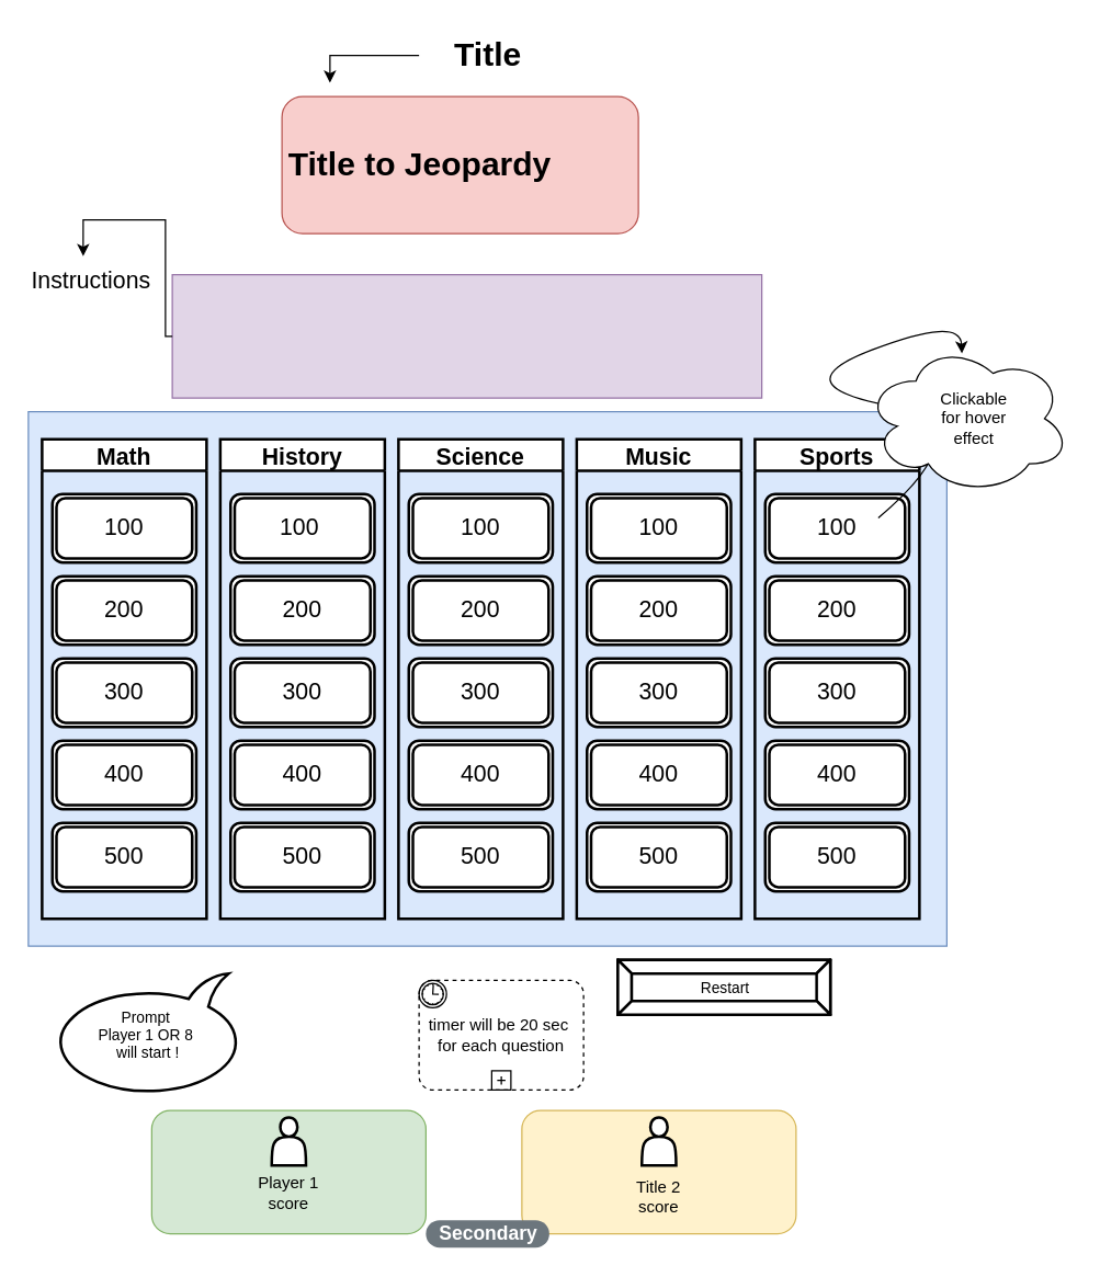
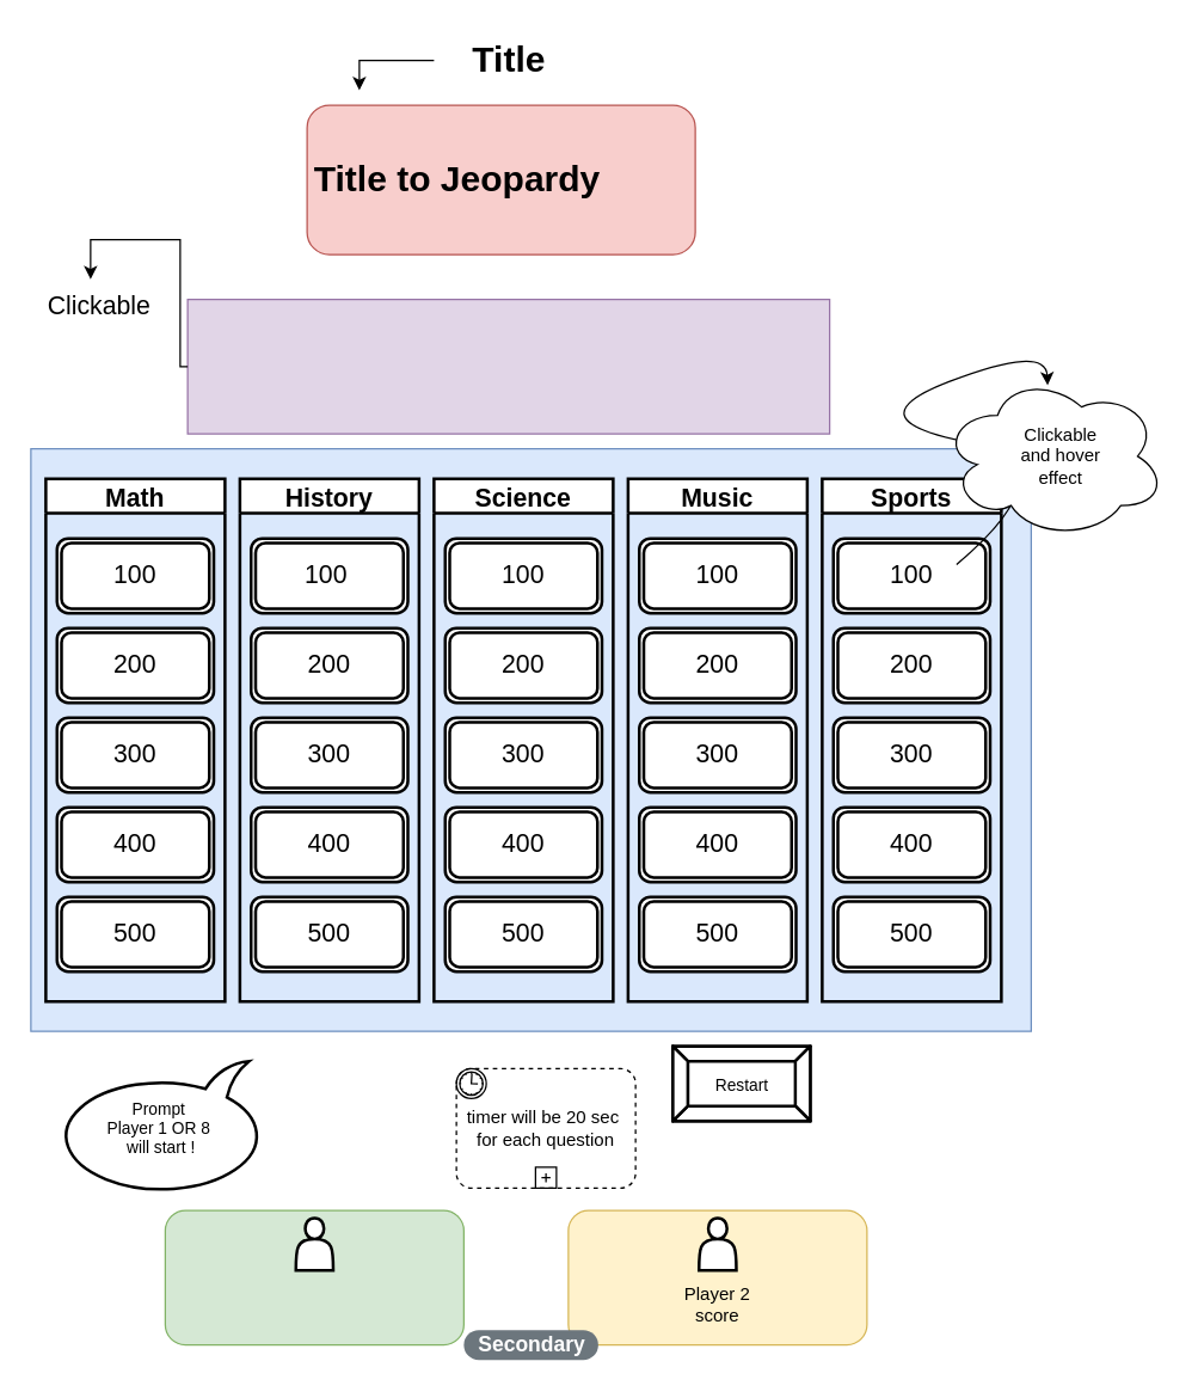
  <mxCell id="0" />
  <mxCell id="1" parent="0" />
  <mxCell id="2" style="edgeStyle=orthogonalEdgeStyle;rounded=0;orthogonalLoop=1;jettySize=auto;html=1;exitX=1;exitY=0.5;exitDx=0;exitDy=0;fontSize=17;" parent="1" source="3" edge="1"><mxGeometry relative="1" as="geometry"><mxPoint x="670" y="495" as="targetPoint" /></mxGeometry></mxCell>
  <mxCell id="3" value="" style="rounded=0;whiteSpace=wrap;html=1;fillColor=#dae8fc;strokeColor=#6c8ebf;" parent="1" vertex="1"><mxGeometry x="20" y="300" width="670" height="390" as="geometry" /></mxCell>
  <mxCell id="4" value="" style="rounded=1;whiteSpace=wrap;html=1;fillColor=#f8cecc;strokeColor=#b85450;" parent="1" vertex="1"><mxGeometry x="205" y="70" width="260" height="100" as="geometry" /></mxCell>
  <mxCell id="5" value="&lt;h1&gt;Title to Jeopardy&lt;/h1&gt;" style="text;html=1;strokeColor=none;fillColor=none;spacing=5;spacingTop=-20;whiteSpace=wrap;overflow=hidden;rounded=0;" parent="1" vertex="1"><mxGeometry x="205" y="100" width="320" height="120" as="geometry" /></mxCell>
  <mxCell id="6" value="" style="rounded=1;whiteSpace=wrap;html=1;fillColor=#d5e8d4;strokeColor=#82b366;" parent="1" vertex="1"><mxGeometry x="110" y="810" width="200" height="90" as="geometry" /></mxCell>
- <mxCell id="7" value="Player 1 score" style="text;html=1;strokeColor=none;fillColor=none;align=center;verticalAlign=middle;whiteSpace=wrap;rounded=0;" parent="1" vertex="1"><mxGeometry x="180" y="860" width="60" height="20" as="geometry" /></mxCell>
  <mxCell id="8" style="edgeStyle=orthogonalEdgeStyle;rounded=0;orthogonalLoop=1;jettySize=auto;html=1;exitX=0.5;exitY=1;exitDx=0;exitDy=0;entryX=0.5;entryY=1;entryDx=0;entryDy=0;fontSize=11;" parent="1" source="9" target="10" edge="1"><mxGeometry relative="1" as="geometry" /></mxCell>
  <mxCell id="9" value="" style="rounded=1;whiteSpace=wrap;html=1;fillColor=#fff2cc;strokeColor=#d6b656;" parent="1" vertex="1"><mxGeometry x="380" y="810" width="200" height="90" as="geometry" /></mxCell>
- <mxCell id="10" value="Title 2 score" style="text;html=1;strokeColor=none;fillColor=none;align=center;verticalAlign=middle;whiteSpace=wrap;rounded=0;" parent="1" vertex="1"><mxGeometry x="450" y="860" width="60" height="25" as="geometry" /></mxCell>
+ <mxCell id="10" value="Player 2 score" style="text;html=1;strokeColor=none;fillColor=none;align=center;verticalAlign=middle;whiteSpace=wrap;rounded=0;" parent="1" vertex="1"><mxGeometry x="450" y="860" width="60" height="25" as="geometry" /></mxCell>
  <mxCell id="11" value="" style="rounded=0;whiteSpace=wrap;html=1;fillColor=#e1d5e7;strokeColor=#9673a6;" parent="1" vertex="1"><mxGeometry x="125" y="200" width="430" height="90" as="geometry" /></mxCell>
- <mxCell id="12" value="&lt;font style=&quot;font-size: 17px&quot;&gt;Instructions&lt;/font&gt;" style="text;html=1;strokeColor=none;fillColor=none;align=center;verticalAlign=middle;whiteSpace=wrap;rounded=0;strokeWidth=2;" parent="1" vertex="1"><mxGeometry x="35.5" y="190" width="60" height="30" as="geometry" /></mxCell>
+ <mxCell id="12" value="&lt;font style=&quot;font-size: 17px&quot;&gt;Clickable&lt;/font&gt;" style="text;html=1;strokeColor=none;fillColor=none;align=center;verticalAlign=middle;whiteSpace=wrap;rounded=0;strokeWidth=2;" parent="1" vertex="1"><mxGeometry x="35.5" y="190" width="60" height="30" as="geometry" /></mxCell>
  <mxCell id="13" value="Math" style="swimlane;fontSize=17;strokeWidth=2;" parent="1" vertex="1"><mxGeometry x="30" y="320" width="120" height="350" as="geometry" /></mxCell>
  <mxCell id="14" value="" style="shape=ext;double=1;rounded=1;whiteSpace=wrap;html=1;fontSize=17;strokeWidth=2;" parent="13" vertex="1"><mxGeometry x="7.5" y="40" width="105" height="50" as="geometry" /></mxCell>
  <mxCell id="15" value="" style="shape=ext;double=1;rounded=1;whiteSpace=wrap;html=1;fontSize=17;strokeWidth=2;" parent="13" vertex="1"><mxGeometry x="7.5" y="100" width="105" height="50" as="geometry" /></mxCell>
  <mxCell id="16" value="" style="shape=ext;double=1;rounded=1;whiteSpace=wrap;html=1;fontSize=17;strokeWidth=2;" parent="13" vertex="1"><mxGeometry x="7.5" y="160" width="105" height="50" as="geometry" /></mxCell>
  <mxCell id="17" value="" style="shape=ext;double=1;rounded=1;whiteSpace=wrap;html=1;fontSize=17;strokeWidth=2;" parent="13" vertex="1"><mxGeometry x="7.5" y="220" width="105" height="50" as="geometry" /></mxCell>
  <mxCell id="18" value="" style="shape=ext;double=1;rounded=1;whiteSpace=wrap;html=1;fontSize=17;strokeWidth=2;" parent="13" vertex="1"><mxGeometry x="7.5" y="280" width="105" height="50" as="geometry" /></mxCell>
  <mxCell id="19" value="100" style="text;html=1;strokeColor=none;fillColor=none;align=center;verticalAlign=middle;whiteSpace=wrap;rounded=0;fontSize=17;" parent="13" vertex="1"><mxGeometry x="30" y="50" width="60" height="30" as="geometry" /></mxCell>
  <mxCell id="20" value="200" style="text;html=1;strokeColor=none;fillColor=none;align=center;verticalAlign=middle;whiteSpace=wrap;rounded=0;fontSize=17;" parent="13" vertex="1"><mxGeometry x="30" y="110" width="60" height="30" as="geometry" /></mxCell>
  <mxCell id="21" value="300" style="text;html=1;strokeColor=none;fillColor=none;align=center;verticalAlign=middle;whiteSpace=wrap;rounded=0;fontSize=17;" parent="13" vertex="1"><mxGeometry x="30" y="170" width="60" height="30" as="geometry" /></mxCell>
  <mxCell id="22" value="400" style="text;html=1;strokeColor=none;fillColor=none;align=center;verticalAlign=middle;whiteSpace=wrap;rounded=0;fontSize=17;" parent="13" vertex="1"><mxGeometry x="30" y="230" width="60" height="30" as="geometry" /></mxCell>
  <mxCell id="23" value="500" style="text;html=1;strokeColor=none;fillColor=none;align=center;verticalAlign=middle;whiteSpace=wrap;rounded=0;fontSize=17;" parent="13" vertex="1"><mxGeometry x="30" y="290" width="60" height="30" as="geometry" /></mxCell>
  <mxCell id="24" value="History" style="swimlane;fontSize=17;strokeWidth=2;" parent="1" vertex="1"><mxGeometry x="160" y="320" width="120" height="350" as="geometry" /></mxCell>
  <mxCell id="25" value="" style="shape=ext;double=1;rounded=1;whiteSpace=wrap;html=1;fontSize=17;strokeWidth=2;" parent="24" vertex="1"><mxGeometry x="7.5" y="220" width="105" height="50" as="geometry" /></mxCell>
  <mxCell id="26" value="400" style="text;html=1;strokeColor=none;fillColor=none;align=center;verticalAlign=middle;whiteSpace=wrap;rounded=0;fontSize=17;" parent="24" vertex="1"><mxGeometry x="30" y="230" width="60" height="30" as="geometry" /></mxCell>
  <mxCell id="27" value="Music" style="swimlane;fontSize=17;strokeWidth=2;" parent="1" vertex="1"><mxGeometry x="420" y="320" width="120" height="350" as="geometry" /></mxCell>
  <mxCell id="28" value="" style="shape=ext;double=1;rounded=1;whiteSpace=wrap;html=1;fontSize=17;strokeWidth=2;" parent="27" vertex="1"><mxGeometry x="7.5" y="40" width="105" height="50" as="geometry" /></mxCell>
  <mxCell id="29" value="" style="shape=ext;double=1;rounded=1;whiteSpace=wrap;html=1;fontSize=17;strokeWidth=2;" parent="27" vertex="1"><mxGeometry x="7.5" y="100" width="105" height="50" as="geometry" /></mxCell>
  <mxCell id="30" value="" style="shape=ext;double=1;rounded=1;whiteSpace=wrap;html=1;fontSize=17;strokeWidth=2;" parent="27" vertex="1"><mxGeometry x="7.5" y="160" width="105" height="50" as="geometry" /></mxCell>
  <mxCell id="31" value="" style="shape=ext;double=1;rounded=1;whiteSpace=wrap;html=1;fontSize=17;strokeWidth=2;" parent="27" vertex="1"><mxGeometry x="7.5" y="220" width="105" height="50" as="geometry" /></mxCell>
  <mxCell id="32" value="" style="shape=ext;double=1;rounded=1;whiteSpace=wrap;html=1;fontSize=17;strokeWidth=2;" parent="27" vertex="1"><mxGeometry x="7.5" y="280" width="105" height="50" as="geometry" /></mxCell>
  <mxCell id="33" value="100" style="text;html=1;strokeColor=none;fillColor=none;align=center;verticalAlign=middle;whiteSpace=wrap;rounded=0;fontSize=17;" parent="27" vertex="1"><mxGeometry x="30" y="50" width="60" height="30" as="geometry" /></mxCell>
  <mxCell id="34" value="200" style="text;html=1;strokeColor=none;fillColor=none;align=center;verticalAlign=middle;whiteSpace=wrap;rounded=0;fontSize=17;" parent="27" vertex="1"><mxGeometry x="30" y="110" width="60" height="30" as="geometry" /></mxCell>
  <mxCell id="35" value="300" style="text;html=1;strokeColor=none;fillColor=none;align=center;verticalAlign=middle;whiteSpace=wrap;rounded=0;fontSize=17;" parent="27" vertex="1"><mxGeometry x="30" y="170" width="60" height="30" as="geometry" /></mxCell>
  <mxCell id="36" value="400" style="text;html=1;strokeColor=none;fillColor=none;align=center;verticalAlign=middle;whiteSpace=wrap;rounded=0;fontSize=17;" parent="27" vertex="1"><mxGeometry x="30" y="230" width="60" height="30" as="geometry" /></mxCell>
  <mxCell id="37" value="500" style="text;html=1;strokeColor=none;fillColor=none;align=center;verticalAlign=middle;whiteSpace=wrap;rounded=0;fontSize=17;" parent="27" vertex="1"><mxGeometry x="30" y="290" width="60" height="30" as="geometry" /></mxCell>
  <mxCell id="38" value="Sports" style="swimlane;fontSize=17;strokeWidth=2;" parent="1" vertex="1"><mxGeometry x="550" y="320" width="120" height="350" as="geometry" /></mxCell>
  <mxCell id="39" value="" style="shape=ext;double=1;rounded=1;whiteSpace=wrap;html=1;fontSize=17;strokeWidth=2;" parent="38" vertex="1"><mxGeometry x="7.5" y="40" width="105" height="50" as="geometry" /></mxCell>
  <mxCell id="40" value="" style="shape=ext;double=1;rounded=1;whiteSpace=wrap;html=1;fontSize=17;strokeWidth=2;" parent="38" vertex="1"><mxGeometry x="7.5" y="100" width="105" height="50" as="geometry" /></mxCell>
  <mxCell id="41" value="" style="shape=ext;double=1;rounded=1;whiteSpace=wrap;html=1;fontSize=17;strokeWidth=2;" parent="38" vertex="1"><mxGeometry x="7.5" y="160" width="105" height="50" as="geometry" /></mxCell>
  <mxCell id="42" value="" style="shape=ext;double=1;rounded=1;whiteSpace=wrap;html=1;fontSize=17;strokeWidth=2;" parent="38" vertex="1"><mxGeometry x="7.5" y="220" width="105" height="50" as="geometry" /></mxCell>
  <mxCell id="43" value="" style="shape=ext;double=1;rounded=1;whiteSpace=wrap;html=1;fontSize=17;strokeWidth=2;" parent="38" vertex="1"><mxGeometry x="7.5" y="280" width="105" height="50" as="geometry" /></mxCell>
  <mxCell id="44" value="100" style="text;html=1;strokeColor=none;fillColor=none;align=center;verticalAlign=middle;whiteSpace=wrap;rounded=0;fontSize=17;" parent="38" vertex="1"><mxGeometry x="30" y="50" width="60" height="30" as="geometry" /></mxCell>
  <mxCell id="45" value="200" style="text;html=1;strokeColor=none;fillColor=none;align=center;verticalAlign=middle;whiteSpace=wrap;rounded=0;fontSize=17;" parent="38" vertex="1"><mxGeometry x="30" y="110" width="60" height="30" as="geometry" /></mxCell>
  <mxCell id="46" value="300" style="text;html=1;strokeColor=none;fillColor=none;align=center;verticalAlign=middle;whiteSpace=wrap;rounded=0;fontSize=17;" parent="38" vertex="1"><mxGeometry x="30" y="170" width="60" height="30" as="geometry" /></mxCell>
  <mxCell id="47" value="400" style="text;html=1;strokeColor=none;fillColor=none;align=center;verticalAlign=middle;whiteSpace=wrap;rounded=0;fontSize=17;" parent="38" vertex="1"><mxGeometry x="30" y="230" width="60" height="30" as="geometry" /></mxCell>
  <mxCell id="48" value="500" style="text;html=1;strokeColor=none;fillColor=none;align=center;verticalAlign=middle;whiteSpace=wrap;rounded=0;fontSize=17;" parent="38" vertex="1"><mxGeometry x="30" y="290" width="60" height="30" as="geometry" /></mxCell>
  <mxCell id="49" style="edgeStyle=orthogonalEdgeStyle;rounded=0;orthogonalLoop=1;jettySize=auto;html=1;fontSize=17;entryX=0.408;entryY=-0.117;entryDx=0;entryDy=0;entryPerimeter=0;" parent="1" source="11" target="12" edge="1"><mxGeometry relative="1" as="geometry"><mxPoint x="60" y="160" as="targetPoint" /><Array as="points"><mxPoint x="120" y="245" /><mxPoint x="120" y="160" /><mxPoint x="60" y="160" /></Array></mxGeometry></mxCell>
  <mxCell id="50" value="" style="shape=actor;whiteSpace=wrap;html=1;fontSize=17;strokeWidth=2;" parent="1" vertex="1"><mxGeometry x="197.5" y="815" width="25" height="35" as="geometry" /></mxCell>
  <mxCell id="51" value="" style="shape=actor;whiteSpace=wrap;html=1;fontSize=17;strokeWidth=2;" parent="1" vertex="1"><mxGeometry x="467.5" y="815" width="25" height="35" as="geometry" /></mxCell>
  <mxCell id="52" value="Science" style="swimlane;fontSize=17;strokeWidth=2;" parent="1" vertex="1"><mxGeometry x="290" y="320" width="120" height="350" as="geometry" /></mxCell>
  <mxCell id="53" value="" style="shape=ext;double=1;rounded=1;whiteSpace=wrap;html=1;fontSize=17;strokeWidth=2;" parent="52" vertex="1"><mxGeometry x="7.5" y="40" width="105" height="50" as="geometry" /></mxCell>
  <mxCell id="54" value="" style="shape=ext;double=1;rounded=1;whiteSpace=wrap;html=1;fontSize=17;strokeWidth=2;" parent="52" vertex="1"><mxGeometry x="7.5" y="100" width="105" height="50" as="geometry" /></mxCell>
  <mxCell id="55" value="" style="shape=ext;double=1;rounded=1;whiteSpace=wrap;html=1;fontSize=17;strokeWidth=2;" parent="52" vertex="1"><mxGeometry x="7.5" y="160" width="105" height="50" as="geometry" /></mxCell>
  <mxCell id="56" value="" style="shape=ext;double=1;rounded=1;whiteSpace=wrap;html=1;fontSize=17;strokeWidth=2;" parent="52" vertex="1"><mxGeometry x="7.5" y="220" width="105" height="50" as="geometry" /></mxCell>
  <mxCell id="57" value="" style="shape=ext;double=1;rounded=1;whiteSpace=wrap;html=1;fontSize=17;strokeWidth=2;" parent="52" vertex="1"><mxGeometry x="7.5" y="280" width="105" height="50" as="geometry" /></mxCell>
  <mxCell id="58" value="100" style="text;html=1;strokeColor=none;fillColor=none;align=center;verticalAlign=middle;whiteSpace=wrap;rounded=0;fontSize=17;" parent="52" vertex="1"><mxGeometry x="30" y="50" width="60" height="30" as="geometry" /></mxCell>
  <mxCell id="59" value="200" style="text;html=1;strokeColor=none;fillColor=none;align=center;verticalAlign=middle;whiteSpace=wrap;rounded=0;fontSize=17;" parent="52" vertex="1"><mxGeometry x="30" y="110" width="60" height="30" as="geometry" /></mxCell>
  <mxCell id="60" value="300" style="text;html=1;strokeColor=none;fillColor=none;align=center;verticalAlign=middle;whiteSpace=wrap;rounded=0;fontSize=17;" parent="52" vertex="1"><mxGeometry x="30" y="170" width="60" height="30" as="geometry" /></mxCell>
  <mxCell id="61" value="400" style="text;html=1;strokeColor=none;fillColor=none;align=center;verticalAlign=middle;whiteSpace=wrap;rounded=0;fontSize=17;" parent="52" vertex="1"><mxGeometry x="30" y="230" width="60" height="30" as="geometry" /></mxCell>
  <mxCell id="62" value="500" style="text;html=1;strokeColor=none;fillColor=none;align=center;verticalAlign=middle;whiteSpace=wrap;rounded=0;fontSize=17;" parent="52" vertex="1"><mxGeometry x="30" y="290" width="60" height="30" as="geometry" /></mxCell>
- <mxCell id="63" value="Title" style="text;strokeColor=none;fillColor=none;html=1;fontSize=24;fontStyle=1;verticalAlign=middle;align=center;" parent="1" vertex="1"><mxGeometry x="305" y="20" width="100" height="40" as="geometry" /></mxCell>
+ <mxCell id="63" value="Title" style="text;strokeColor=none;fillColor=none;html=1;fontSize=24;fontStyle=1;verticalAlign=middle;align=center;" parent="1" vertex="1"><mxGeometry x="290" width="100" height="40" as="geometry" y="20" /></mxCell>
  <mxCell id="64" value="" style="shape=ext;double=1;rounded=1;whiteSpace=wrap;html=1;fontSize=17;strokeWidth=2;" parent="1" vertex="1"><mxGeometry x="167.5" y="360" width="105" height="50" as="geometry" /></mxCell>
  <mxCell id="65" value="" style="shape=ext;double=1;rounded=1;whiteSpace=wrap;html=1;fontSize=17;strokeWidth=2;" parent="1" vertex="1"><mxGeometry x="167.5" y="420" width="105" height="50" as="geometry" /></mxCell>
  <mxCell id="66" value="" style="shape=ext;double=1;rounded=1;whiteSpace=wrap;html=1;fontSize=17;strokeWidth=2;" parent="1" vertex="1"><mxGeometry x="167.5" y="480" width="105" height="50" as="geometry" /></mxCell>
  <mxCell id="67" value="" style="shape=ext;double=1;rounded=1;whiteSpace=wrap;html=1;fontSize=17;strokeWidth=2;" parent="1" vertex="1"><mxGeometry x="167.5" y="600" width="105" height="50" as="geometry" /></mxCell>
  <mxCell id="68" value="100" style="text;html=1;strokeColor=none;fillColor=none;align=center;verticalAlign=middle;whiteSpace=wrap;rounded=0;fontSize=17;" parent="1" vertex="1"><mxGeometry x="188" y="370" width="60" height="30" as="geometry" /></mxCell>
  <mxCell id="69" value="200" style="text;html=1;strokeColor=none;fillColor=none;align=center;verticalAlign=middle;whiteSpace=wrap;rounded=0;fontSize=17;" parent="1" vertex="1"><mxGeometry x="190" y="430" width="60" height="30" as="geometry" /></mxCell>
  <mxCell id="70" value="300" style="text;html=1;strokeColor=none;fillColor=none;align=center;verticalAlign=middle;whiteSpace=wrap;rounded=0;fontSize=17;" parent="1" vertex="1"><mxGeometry x="190" y="490" width="60" height="30" as="geometry" /></mxCell>
  <mxCell id="71" value="500" style="text;html=1;strokeColor=none;fillColor=none;align=center;verticalAlign=middle;whiteSpace=wrap;rounded=0;fontSize=17;" parent="1" vertex="1"><mxGeometry x="190" y="610" width="60" height="30" as="geometry" /></mxCell>
  <mxCell id="72" value="" style="edgeStyle=elbowEdgeStyle;elbow=horizontal;endArrow=classic;html=1;rounded=0;fontSize=17;exitX=0;exitY=0.5;exitDx=0;exitDy=0;" parent="1" source="63" edge="1"><mxGeometry width="50" height="50" relative="1" as="geometry"><mxPoint x="250" y="10" as="sourcePoint" /><mxPoint x="240" y="60" as="targetPoint" /><Array as="points"><mxPoint x="240" y="30" /></Array></mxGeometry></mxCell>
- <mxCell id="73" value="&lt;font style=&quot;font-size: 11px&quot;&gt;Restart&lt;/font&gt;" style="labelPosition=center;verticalLabelPosition=middle;align=center;html=1;shape=mxgraph.basic.button;dx=10;fontSize=17;strokeWidth=2;" parent="1" vertex="1"><mxGeometry x="450" y="700" width="155" height="40" as="geometry" /></mxCell>
+ <mxCell id="73" value="&lt;font style=&quot;font-size: 11px&quot;&gt;Restart&lt;/font&gt;" style="labelPosition=center;verticalLabelPosition=middle;align=center;html=1;shape=mxgraph.basic.button;dx=10;fontSize=17;strokeWidth=2;" parent="1" vertex="1"><mxGeometry x="450" y="700" width="92" height="50" as="geometry" /></mxCell>
  <mxCell id="74" value="Prompt&amp;nbsp;&lt;br&gt;Player 1 OR 8&amp;nbsp;&lt;br&gt;will start !" style="whiteSpace=wrap;html=1;shape=mxgraph.basic.oval_callout;fontSize=11;strokeWidth=2;direction=west;" parent="1" vertex="1"><mxGeometry x="35.5" y="710" width="142.5" height="90" as="geometry" /></mxCell>
  <mxCell id="75" value="" style="curved=1;endArrow=classic;html=1;rounded=0;exitX=1;exitY=0.25;exitDx=0;exitDy=0;entryX=0.473;entryY=0.068;entryDx=0;entryDy=0;entryPerimeter=0;" edge="1" parent="1" source="44" target="76"><mxGeometry width="50" height="50" relative="1" as="geometry"><mxPoint x="700" y="280" as="sourcePoint" /><mxPoint x="710" y="250" as="targetPoint" /><Array as="points"><mxPoint x="720" y="310" /><mxPoint x="570" y="280" /><mxPoint x="700" y="230" /></Array></mxGeometry></mxCell>
  <mxCell id="76" value="" style="ellipse;shape=cloud;whiteSpace=wrap;html=1;" vertex="1" parent="1"><mxGeometry x="630" y="250" width="150" height="110" as="geometry" /></mxCell>
- <mxCell id="77" value="Clickable for hover effect&lt;br&gt;" style="text;html=1;strokeColor=none;fillColor=none;align=center;verticalAlign=middle;whiteSpace=wrap;rounded=0;" vertex="1" parent="1"><mxGeometry x="680" y="290" width="60" height="30" as="geometry" /></mxCell>
+ <mxCell id="77" value="Clickable and hover effect&lt;br&gt;" style="text;html=1;strokeColor=none;fillColor=none;align=center;verticalAlign=middle;whiteSpace=wrap;rounded=0;" vertex="1" parent="1"><mxGeometry x="680" y="290" width="60" height="30" as="geometry" /></mxCell>
  <mxCell id="78" value="Secondary" style="rounded=1;whiteSpace=wrap;html=1;arcSize=50;strokeColor=none;strokeWidth=1;fillColor=#6C767D;fontColor=#FFFFFF;whiteSpace=wrap;align=left;verticalAlign=middle;spacingLeft=0;fontStyle=1;fontSize=14;spacing=10;" vertex="1" parent="1"><mxGeometry x="310" y="890" width="90" height="20" as="geometry" /></mxCell>
  <mxCell id="79" value="timer will be 20 sec &#10;for each question" style="points=[[0.25,0,0],[0.5,0,0],[0.75,0,0],[1,0.25,0],[1,0.5,0],[1,0.75,0],[0.75,1,0],[0.5,1,0],[0.25,1,0],[0,0.75,0],[0,0.5,0],[0,0.25,0]];shape=mxgraph.bpmn.task;whiteSpace=wrap;rectStyle=rounded;size=10;taskMarker=abstract;bpmnShapeType=subprocess;isLoopSub=1;outline=eventInt;symbol=timer;" vertex="1" parent="1"><mxGeometry x="305" y="715" width="120" height="80" as="geometry" /></mxCell>
